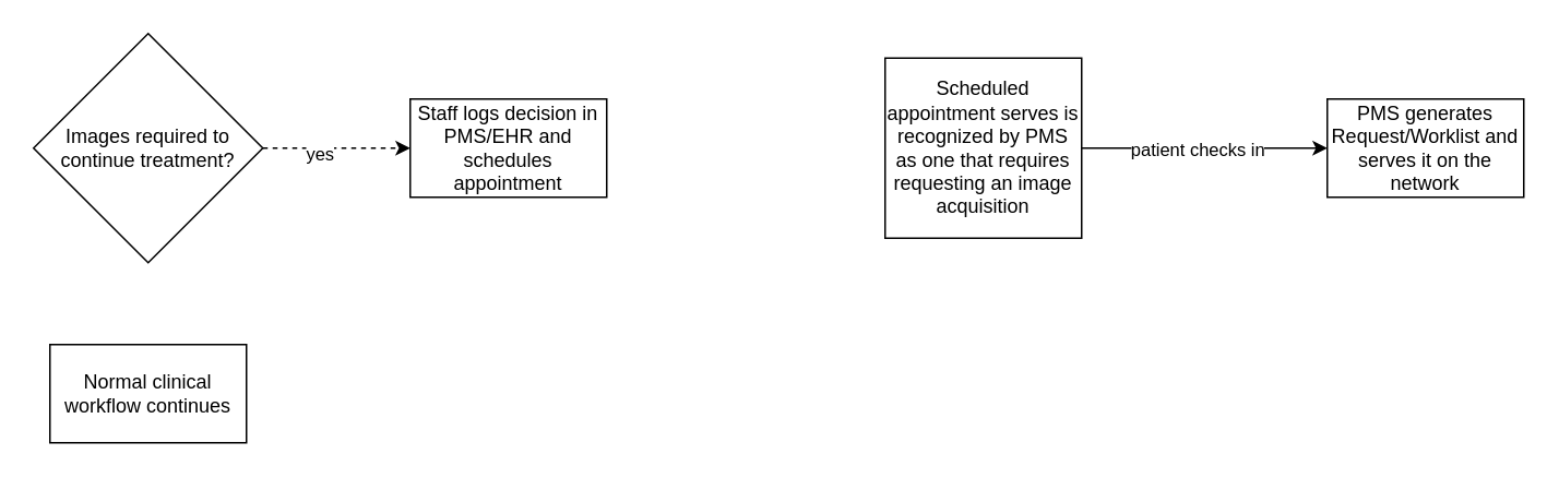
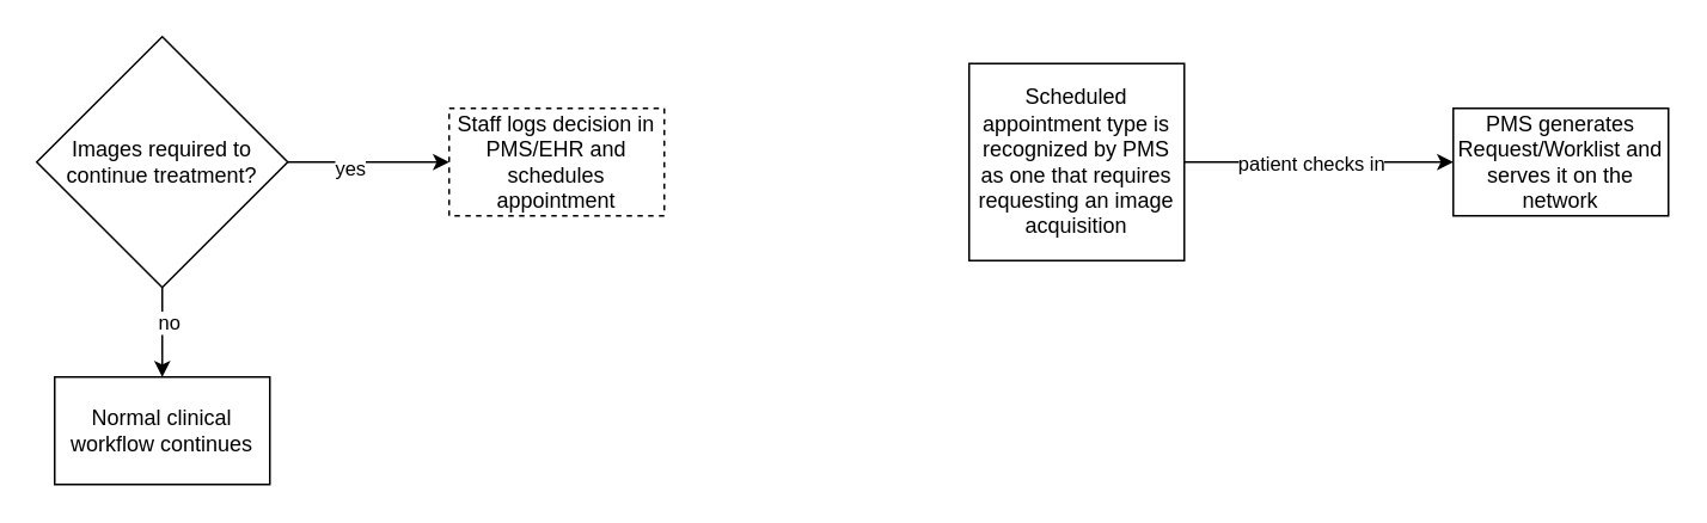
  <mxCell id="0" />
  <mxCell id="1" parent="0" />
- <mxCell id="2" value="" style="edgeStyle=none;html=1;dashed=1;" edge="1" parent="1" source="6" target="7"><mxGeometry relative="1" as="geometry" /></mxCell>
+ <mxCell id="2" value="" style="edgeStyle=none;html=1;" edge="1" parent="1" source="6" target="7"><mxGeometry relative="1" as="geometry" /></mxCell>
  <mxCell id="3" value="yes" style="edgeLabel;html=1;align=center;verticalAlign=middle;resizable=0;points=[];" vertex="1" connectable="0" parent="2"><mxGeometry x="-0.24" y="-3" relative="1" as="geometry"><mxPoint as="offset" /></mxGeometry></mxCell>
+ <mxCell id="4" value="" style="edgeStyle=none;html=1;" edge="1" parent="1" source="6" target="8"><mxGeometry relative="1" as="geometry" /></mxCell>
+ <mxCell id="5" value="no" style="edgeLabel;html=1;align=center;verticalAlign=middle;resizable=0;points=[];" vertex="1" connectable="0" parent="4"><mxGeometry x="-0.253" y="3" relative="1" as="geometry"><mxPoint as="offset" /></mxGeometry></mxCell>
  <mxCell id="6" value="Images required to continue treatment?" style="rhombus;whiteSpace=wrap;html=1;" vertex="1" parent="1"><mxGeometry x="20" y="20" width="140" height="140" as="geometry" /></mxCell>
- <mxCell id="7" value="Staff logs decision in PMS/EHR and schedules appointment" style="whiteSpace=wrap;html=1;" vertex="1" parent="1"><mxGeometry x="250" y="60" width="120" height="60" as="geometry" /></mxCell>
+ <mxCell id="7" value="Staff logs decision in PMS/EHR and schedules appointment" style="whiteSpace=wrap;html=1;dashed=1;" vertex="1" parent="1"><mxGeometry x="250" y="60" width="120" height="60" as="geometry" /></mxCell>
  <mxCell id="8" value="Normal clinical workflow continues" style="whiteSpace=wrap;html=1;" vertex="1" parent="1"><mxGeometry x="30" y="210" width="120" height="60" as="geometry" /></mxCell>
  <mxCell id="9" value="" style="edgeStyle=none;html=1;" edge="1" parent="1" source="11" target="12"><mxGeometry relative="1" as="geometry" /></mxCell>
  <mxCell id="10" value="patient checks in" style="edgeLabel;html=1;align=center;verticalAlign=middle;resizable=0;points=[];" vertex="1" connectable="0" parent="9"><mxGeometry x="-0.331" y="2" relative="1" as="geometry"><mxPoint x="20" y="2" as="offset" /></mxGeometry></mxCell>
- <mxCell id="11" value="Scheduled appointment serves is recognized by PMS as one that requires requesting an image acquisition" style="whiteSpace=wrap;html=1;" vertex="1" parent="1"><mxGeometry x="540" y="35" width="120" height="110" as="geometry" /></mxCell>
+ <mxCell id="11" value="Scheduled appointment type is recognized by PMS as one that requires requesting an image acquisition" style="whiteSpace=wrap;html=1;" vertex="1" parent="1"><mxGeometry x="540" y="35" width="120" height="110" as="geometry" /></mxCell>
  <mxCell id="12" value="PMS generates Request/Worklist and serves it on the network" style="whiteSpace=wrap;html=1;" vertex="1" parent="1"><mxGeometry x="810" y="60" width="120" height="60" as="geometry" /></mxCell>
